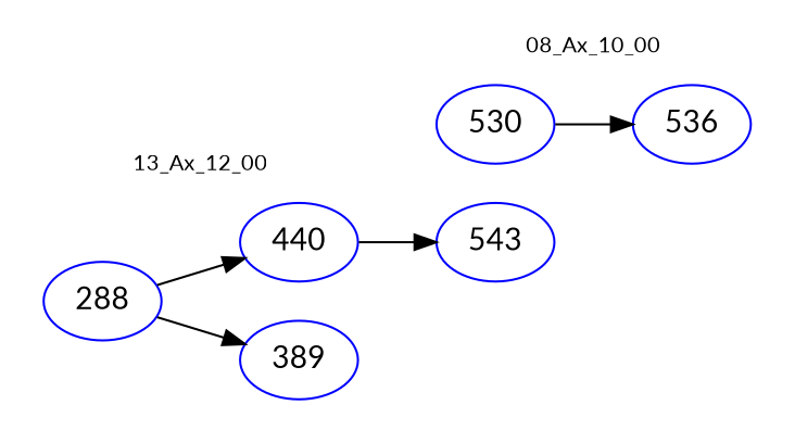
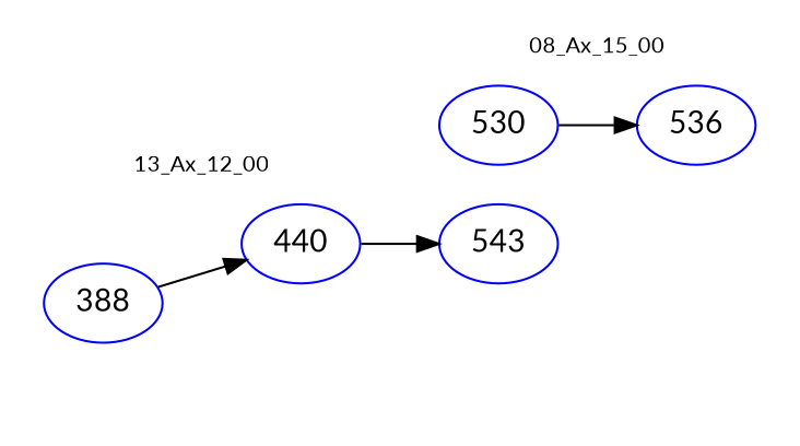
  digraph {
    fontname=Lato
    rankdir=LR
    node [color=blue fontname=Lato]
    edge [color=black fontname=Lato]
-   n1 [label=288]
-   n2 [label=389]
+   n1 [label=388]
    n3 [label=440]
    n4 [label=530]
    n5 [label=543]
    n6 [label=536]
    subgraph cluster_1 {
      color=white
      fontsize=10
      label="13_Ax_12_00"
      n1
-     n2
      n3
    }
    subgraph cluster_2 {
      color=white
      fontsize=10
-     label="08_Ax_10_00"
+     label="08_Ax_15_00"
      n4
      n5
      n6
    }
-   n1 -> n2
    n1 -> n3
    n3 -> n5
    n4 -> n6
  }
